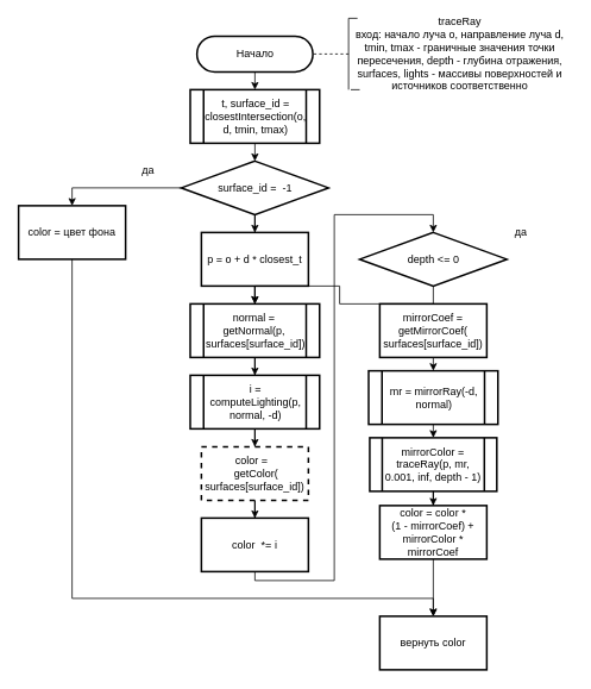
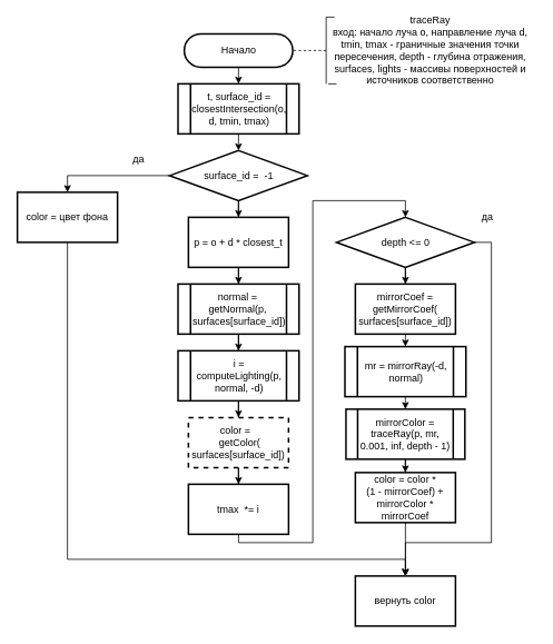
  <mxCell id="0" />
  <mxCell id="1" parent="0" />
  <mxCell id="2" value="" style="edgeStyle=orthogonalEdgeStyle;rounded=0;orthogonalLoop=1;jettySize=auto;html=1;" parent="1" source="3" edge="1"><mxGeometry relative="1" as="geometry"><mxPoint x="284.966" y="100" as="targetPoint" /></mxGeometry></mxCell>
  <mxCell id="3" value="Начало" style="html=1;dashed=0;whitespace=wrap;shape=mxgraph.dfd.start;strokeWidth=2;" parent="1" vertex="1"><mxGeometry x="220" y="40" width="130" height="40" as="geometry" /></mxCell>
  <mxCell id="4" style="edgeStyle=orthogonalEdgeStyle;rounded=0;orthogonalLoop=1;jettySize=auto;html=1;exitX=0.5;exitY=1;exitDx=0;exitDy=0;entryX=0.5;entryY=0;entryDx=0;entryDy=0;entryPerimeter=0;" parent="1" edge="1"><mxGeometry relative="1" as="geometry"><mxPoint x="285" y="160" as="sourcePoint" /><mxPoint x="285" y="180" as="targetPoint" /></mxGeometry></mxCell>
  <mxCell id="5" style="edgeStyle=orthogonalEdgeStyle;rounded=0;orthogonalLoop=1;jettySize=auto;html=1;exitX=0.5;exitY=1;exitDx=0;exitDy=0;" edge="1" parent="1" source="6" target="20"><mxGeometry relative="1" as="geometry" /></mxCell>
  <mxCell id="6" value="&lt;div&gt;p = o + d * closest_t&lt;/div&gt;" style="rounded=0;whiteSpace=wrap;html=1;strokeWidth=2;" parent="1" vertex="1"><mxGeometry x="225" y="260" width="120" height="60" as="geometry" /></mxCell>
  <mxCell id="7" value="t, surface_id = closestIntersection(o, d, tmin, tmax)" style="shape=process;whiteSpace=wrap;html=1;backgroundOutline=1;strokeWidth=2;" parent="1" vertex="1"><mxGeometry x="212.5" y="100" width="145" height="60" as="geometry" /></mxCell>
  <mxCell id="8" value="" style="endArrow=none;dashed=1;html=1;rounded=0;exitX=0;exitY=0.5;exitDx=0;exitDy=0;" parent="1" edge="1" source="12"><mxGeometry width="50" height="50" relative="1" as="geometry"><mxPoint x="170" y="60" as="sourcePoint" /><mxPoint x="350" y="60" as="targetPoint" /></mxGeometry></mxCell>
  <mxCell id="9" value="" style="endArrow=none;html=1;rounded=0;" parent="1" edge="1"><mxGeometry width="50" height="50" relative="1" as="geometry"><mxPoint x="390" y="100" as="sourcePoint" /><mxPoint x="390" as="targetPoint" y="20" /></mxGeometry></mxCell>
  <mxCell id="10" value="" style="endArrow=none;html=1;rounded=0;" parent="1" edge="1"><mxGeometry width="50" height="50" relative="1" as="geometry"><mxPoint x="402.5" y="100" as="sourcePoint" /><mxPoint x="392.5" y="100" as="targetPoint" /></mxGeometry></mxCell>
  <mxCell id="11" value="" style="endArrow=none;html=1;rounded=0;" parent="1" edge="1"><mxGeometry width="50" height="50" relative="1" as="geometry"><mxPoint x="400" as="sourcePoint" y="20" /><mxPoint x="390" as="targetPoint" y="20" /></mxGeometry></mxCell>
  <mxCell id="12" value="traceRay&lt;br&gt;вход: начало луча o, направление луча d, tmin, tmax - граничные значения точки пересечения, depth - глубина отражения, surfaces, lights - массивы поверхностей и источников соответственно" style="text;html=1;strokeColor=none;fillColor=none;align=center;verticalAlign=middle;whiteSpace=wrap;rounded=0;" parent="1" vertex="1"><mxGeometry x="390" y="32.5" width="250" height="55" as="geometry" /></mxCell>
  <mxCell id="13" style="edgeStyle=orthogonalEdgeStyle;rounded=0;orthogonalLoop=1;jettySize=auto;html=1;exitX=0.5;exitY=1;exitDx=0;exitDy=0;" edge="1" parent="1" source="15" target="6"><mxGeometry relative="1" as="geometry" /></mxCell>
  <mxCell id="14" style="edgeStyle=orthogonalEdgeStyle;rounded=0;orthogonalLoop=1;jettySize=auto;html=1;exitX=0;exitY=0.5;exitDx=0;exitDy=0;entryX=0.5;entryY=0;entryDx=0;entryDy=0;" edge="1" parent="1" source="15" target="17"><mxGeometry relative="1" as="geometry" /></mxCell>
  <mxCell id="15" value="surface_id = &amp;nbsp;-1" style="rhombus;whiteSpace=wrap;html=1;strokeWidth=2;" parent="1" vertex="1"><mxGeometry x="202.5" y="180" width="165" height="60" as="geometry" /></mxCell>
  <mxCell id="16" style="edgeStyle=orthogonalEdgeStyle;rounded=0;orthogonalLoop=1;jettySize=auto;html=1;exitX=0.5;exitY=1;exitDx=0;exitDy=0;entryX=0.5;entryY=0;entryDx=0;entryDy=0;" edge="1" parent="1" source="17" target="38"><mxGeometry relative="1" as="geometry"><Array as="points"><mxPoint x="80" y="670" /><mxPoint x="485" y="670" /></Array></mxGeometry></mxCell>
  <mxCell id="17" value="color = цвет фона" style="rounded=0;whiteSpace=wrap;html=1;strokeWidth=2;" parent="1" vertex="1"><mxGeometry x="20" y="230.005" width="120" height="60" as="geometry" /></mxCell>
  <mxCell id="18" value="да" style="text;html=1;align=center;verticalAlign=middle;resizable=0;points=[];autosize=1;strokeColor=none;fillColor=none;" parent="1" vertex="1"><mxGeometry x="150" y="180" width="30" height="20" as="geometry" /></mxCell>
  <mxCell id="19" style="edgeStyle=orthogonalEdgeStyle;rounded=0;orthogonalLoop=1;jettySize=auto;html=1;exitX=0.5;exitY=1;exitDx=0;exitDy=0;" edge="1" parent="1" source="20" target="22"><mxGeometry relative="1" as="geometry" /></mxCell>
  <mxCell id="20" value="normal =&amp;nbsp;&lt;div&gt;getNormal(p,&amp;nbsp;&lt;/div&gt;surfaces[surface_id])" style="shape=process;whiteSpace=wrap;html=1;backgroundOutline=1;strokeWidth=2;" vertex="1" parent="1"><mxGeometry x="212.5" y="340" width="145" height="60" as="geometry" /></mxCell>
  <mxCell id="21" style="edgeStyle=orthogonalEdgeStyle;rounded=0;orthogonalLoop=1;jettySize=auto;html=1;exitX=0.5;exitY=1;exitDx=0;exitDy=0;" edge="1" parent="1" source="22" target="24"><mxGeometry relative="1" as="geometry" /></mxCell>
  <mxCell id="22" value="i = computeLighting(p, normal, -d)" style="shape=process;whiteSpace=wrap;html=1;backgroundOutline=1;strokeWidth=2;" vertex="1" parent="1"><mxGeometry x="212.5" y="420" width="145" height="60" as="geometry" /></mxCell>
  <mxCell id="23" style="edgeStyle=orthogonalEdgeStyle;rounded=0;orthogonalLoop=1;jettySize=auto;html=1;exitX=0.5;exitY=1;exitDx=0;exitDy=0;" edge="1" parent="1" source="24" target="26"><mxGeometry relative="1" as="geometry" /></mxCell>
  <mxCell id="24" value="&lt;div&gt;color = &amp;nbsp;&lt;/div&gt;&amp;nbsp;getColor( surfaces[surface_id])" style="rounded=0;whiteSpace=wrap;html=1;strokeWidth=2;dashed=1;" vertex="1" parent="1"><mxGeometry x="225" y="500" width="120" height="60" as="geometry" /></mxCell>
  <mxCell id="25" style="edgeStyle=orthogonalEdgeStyle;rounded=0;orthogonalLoop=1;jettySize=auto;html=1;exitX=0.5;exitY=1;exitDx=0;exitDy=0;entryX=0.5;entryY=0;entryDx=0;entryDy=0;" edge="1" parent="1" source="26" target="29"><mxGeometry relative="1" as="geometry"><Array as="points"><mxPoint x="285" y="650" /><mxPoint x="374" y="650" /><mxPoint x="374" y="240" /><mxPoint x="485" y="240" /></Array></mxGeometry></mxCell>
- <mxCell id="26" value="color &amp;nbsp;*= i" style="rounded=0;whiteSpace=wrap;html=1;strokeWidth=2;" vertex="1" parent="1"><mxGeometry x="225" y="580" width="120" height="60" as="geometry" /></mxCell>
- <mxCell id="28" style="edgeStyle=orthogonalEdgeStyle;rounded=0;orthogonalLoop=1;jettySize=auto;html=1;exitX=0.5;exitY=1;exitDx=0;exitDy=0;" edge="1" parent="1" source="29" target="20"><mxGeometry relative="1" as="geometry" /></mxCell>
+ <mxCell id="26" value="tmax &amp;nbsp;*= i" style="rounded=0;whiteSpace=wrap;html=1;strokeWidth=2;" vertex="1" parent="1"><mxGeometry x="225" y="580" width="120" height="60" as="geometry" /></mxCell>
+ <mxCell id="27" style="edgeStyle=orthogonalEdgeStyle;rounded=0;orthogonalLoop=1;jettySize=auto;html=1;exitX=1;exitY=0.5;exitDx=0;exitDy=0;entryX=0.5;entryY=0;entryDx=0;entryDy=0;" edge="1" parent="1" source="29" target="38"><mxGeometry relative="1" as="geometry"><Array as="points"><mxPoint x="588" y="290" /><mxPoint x="588" y="650" /><mxPoint x="485" y="650" /></Array></mxGeometry></mxCell>
+ <mxCell id="28" style="edgeStyle=orthogonalEdgeStyle;rounded=0;orthogonalLoop=1;jettySize=auto;html=1;exitX=0.5;exitY=1;exitDx=0;exitDy=0;" edge="1" parent="1" source="29" target="37"><mxGeometry relative="1" as="geometry" /></mxCell>
  <mxCell id="29" value="depth &amp;lt;= 0" style="rhombus;whiteSpace=wrap;html=1;strokeWidth=2;" vertex="1" parent="1"><mxGeometry x="402.5" y="260" width="165" height="60" as="geometry" /></mxCell>
  <mxCell id="30" style="edgeStyle=orthogonalEdgeStyle;rounded=0;orthogonalLoop=1;jettySize=auto;html=1;exitX=0.5;exitY=1;exitDx=0;exitDy=0;" edge="1" parent="1" source="31" target="33"><mxGeometry relative="1" as="geometry" /></mxCell>
  <mxCell id="31" value="mirrorColor = traceRay(p, mr, 0.001, inf, depth - 1)" style="shape=process;whiteSpace=wrap;html=1;backgroundOutline=1;strokeWidth=2;" vertex="1" parent="1"><mxGeometry x="413.75" y="490" width="142.5" height="60" as="geometry" /></mxCell>
  <mxCell id="32" style="edgeStyle=orthogonalEdgeStyle;rounded=0;orthogonalLoop=1;jettySize=auto;html=1;exitX=0.5;exitY=1;exitDx=0;exitDy=0;" edge="1" parent="1" source="33" target="38"><mxGeometry relative="1" as="geometry" /></mxCell>
  <mxCell id="33" value="color = color * &lt;br&gt;(1 - mirrorCoef) + mirrorColor * mirrorCoef" style="rounded=0;whiteSpace=wrap;html=1;strokeWidth=2;" vertex="1" parent="1"><mxGeometry x="425" y="566" width="120" height="60" as="geometry" /></mxCell>
  <mxCell id="34" style="edgeStyle=orthogonalEdgeStyle;rounded=0;orthogonalLoop=1;jettySize=auto;html=1;exitX=0.5;exitY=1;exitDx=0;exitDy=0;entryX=0.5;entryY=0;entryDx=0;entryDy=0;" edge="1" parent="1" source="35" target="31"><mxGeometry relative="1" as="geometry" /></mxCell>
  <mxCell id="35" value="mr = mirrorRay(-d, normal)" style="shape=process;whiteSpace=wrap;html=1;backgroundOutline=1;strokeWidth=2;" vertex="1" parent="1"><mxGeometry x="412.5" y="415" width="145" height="60" as="geometry" /></mxCell>
  <mxCell id="36" style="edgeStyle=orthogonalEdgeStyle;rounded=0;orthogonalLoop=1;jettySize=auto;html=1;exitX=0.5;exitY=1;exitDx=0;exitDy=0;entryX=0.5;entryY=0;entryDx=0;entryDy=0;" edge="1" parent="1" source="37" target="35"><mxGeometry relative="1" as="geometry" /></mxCell>
  <mxCell id="37" value="&lt;div&gt;mirrorCoef =&lt;/div&gt;getMirrorCoef(&lt;br&gt;surfaces[surface_id])" style="rounded=0;whiteSpace=wrap;html=1;strokeWidth=2;" vertex="1" parent="1"><mxGeometry x="425" y="340" width="120" height="60" as="geometry" /></mxCell>
  <mxCell id="38" value="вернуть color" style="rounded=0;whiteSpace=wrap;html=1;strokeWidth=2;" vertex="1" parent="1"><mxGeometry x="425" y="690" width="120" height="60" as="geometry" /></mxCell>
  <mxCell id="39" value="да" style="text;html=1;align=center;verticalAlign=middle;resizable=0;points=[];autosize=1;strokeColor=none;fillColor=none;" vertex="1" parent="1"><mxGeometry x="567.5" y="250" width="30" height="20" as="geometry" /></mxCell>
